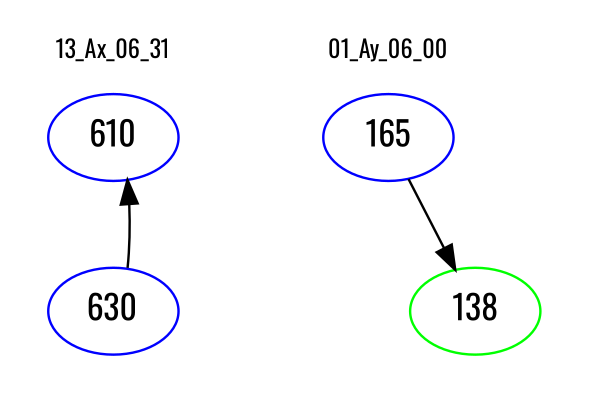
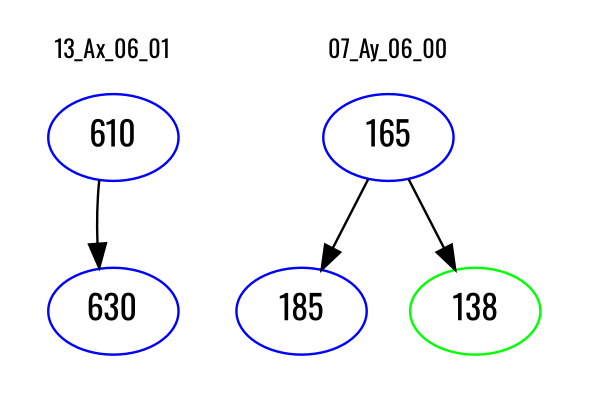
  digraph {
    fontname=Oswald
    node [color=blue fontname=Oswald]
    edge [color=black fontname=Oswald]
    n1 [label=610]
    n2 [label=630]
    n3 [label=165]
+   n4 [label=185]
    n5 [color=green label=138]
    subgraph cluster_1 {
      color=white
      fontsize=10
-     label="13_Ax_06_31"
+     label="13_Ax_06_01"
      n1
      n2
    }
    subgraph cluster_2 {
      color=white
      fontsize=10
-     label="01_Ay_06_00"
+     label="07_Ay_06_00"
      n3
+     n4
      n5
    }
-   n2 -> n1
+   n1 -> n2
+   n3 -> n4
    n3 -> n5
  }
